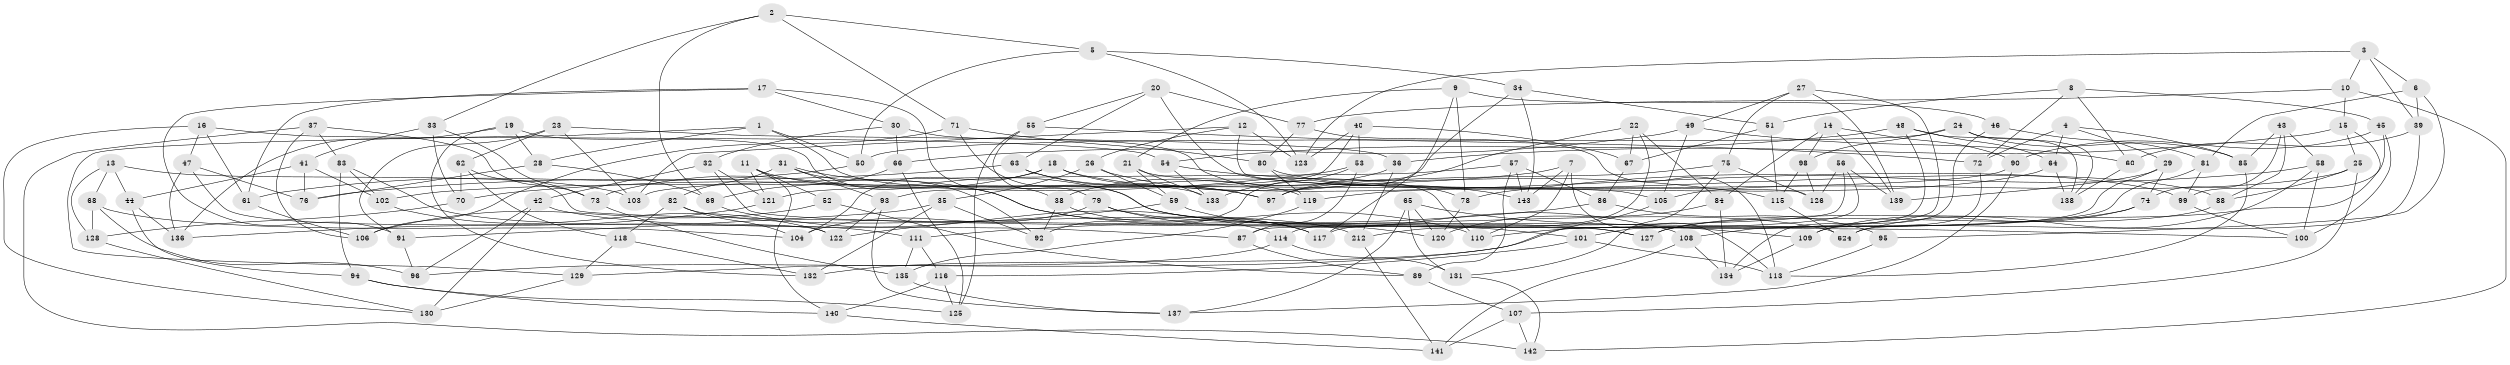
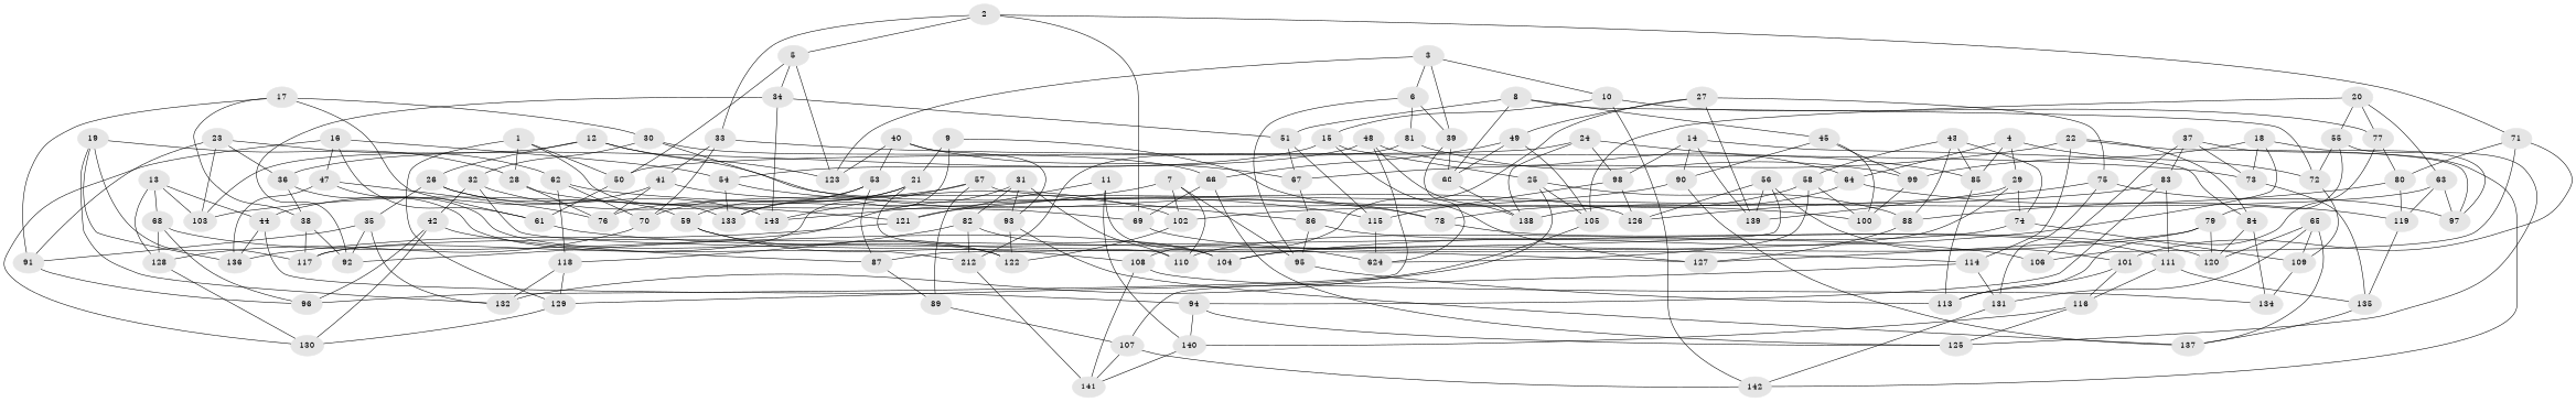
  graph {
    node [color=gray90 style=filled]
    1
    28
    50
    129
    133
    69
    76
    61
    130
    2
    5
    33
    71
    123
    34
    73
    41
    70
    114
    106
    101
    80
    3
    6
    10
    39
    81
    95
    15
    77
    142
    60
    n33 [label=624]
    4
    29
    64
    72
    85
    117
    139
    74
    138
    119
    109
    113
    143
    51
    92
    99
    n50 [label=212]
    7
    102
    110
    122
    8
    45
    90
    100
    67
    115
    9
    21
-   46
    78
    59
    134
    120
    25
    36
    127
    11
-   52
    121
    140
    89
    136
    141
    12
    26
    103
    126
    35
    13
    44
    68
    128
    94
    104
    96
    14
    84
    98
    137
    105
    88
    107
    38
    16
    47
    54
    17
    30
    91
    32
    66
    18
    97
    135
    19
    132
    20
    55
    63
    79
    125
    108
    22
    86
    131
    23
    62
    118
    24
    27
    49
    75
    42
    31
    82
    93
    87
    37
    83
    111
    40
    53
    43
    58
    48
    56
    116
    57
    65
    1 -- 28
    1 -- 50
    1 -- 129
    1 -- 133
    28 -- 69
    28 -- 76
    50 -- 61
    129 -- 130
    69 -- 114
    61 -- 106
    2 -- 69
    2 -- 5
    2 -- 33
    2 -- 71
    5 -- 50
    5 -- 123
    5 -- 34
    33 -- 73
    33 -- 41
    33 -- 70
    71 -- 106
    71 -- 101
    71 -- 80
    34 -- 143
    34 -- 51
    34 -- 92
    73 -- 135
    41 -- 76
    41 -- 102
    41 -- 44
    70 -- 128
    114 -- 129
    114 -- 131
    101 -- 113
    101 -- 116
    80 -- 119
    80 -- 88
    3 -- 123
    3 -- 6
    3 -- 10
    3 -- 39
    6 -- 39
    6 -- 81
    6 -- 95
    10 -- 15
    10 -- 77
    10 -- 142
    39 -- 60
    39 -- n33
    81 -- 99
    81 -- n50
    95 -- 113
    15 -- 25
    15 -- 36
    15 -- 127
    77 -- 80
    77 -- 113
    60 -- 138
    4 -- 29
    4 -- 64
    4 -- 72
    4 -- 85
    29 -- 117
    29 -- 139
    29 -- 74
    64 -- 138
    64 -- 119
    72 -- 109
    85 -- 113
    74 -- 109
    74 -- 110
    119 -- 135
    109 -- 134
    51 -- 67
    51 -- 115
    99 -- 100
    n50 -- 141
-   7 -- 113
+   7 -- 95
    7 -- 143
    7 -- 102
    7 -- 110
    102 -- 122
    8 -- 60
    8 -- 72
    8 -- 51
    8 -- 45
    45 -- 99
    45 -- 90
    45 -- 100
    90 -- 121
    90 -- 137
    67 -- 86
    115 -- n33
    9 -- 117
    9 -- 21
-   9 -- 46
    9 -- 78
    21 -- 133
    21 -- 110
    21 -- 59
-   46 -- 81
-   46 -- 134
    78 -- 120
    59 -- 122
    59 -- 108
    25 -- 105
    25 -- 88
    25 -- 107
    36 -- n50
    36 -- 38
    11 -- n33
-   11 -- 52
    11 -- 121
    11 -- 140
-   52 -- 106
-   52 -- 89
    121 -- 136
    140 -- 141
    89 -- 107
    12 -- 123
    12 -- 26
    12 -- 103
    12 -- 126
    26 -- 143
    26 -- 59
    26 -- 35
    35 -- 92
    35 -- 91
    35 -- 132
    13 -- 103
    13 -- 44
    13 -- 68
    13 -- 128
    44 -- 136
    44 -- 94
    68 -- 128
    68 -- 104
    68 -- 96
    128 -- 130
    94 -- 140
    94 -- 125
    14 -- 139
    14 -- 90
    14 -- 84
    14 -- 98
    84 -- 134
    84 -- 120
    98 -- 115
    98 -- 126
    105 -- 132
    88 -- 127
    107 -- 142
    107 -- 141
    38 -- 117
    38 -- 92
    16 -- 61
    16 -- 130
    16 -- 47
    16 -- 54
    47 -- 76
    47 -- 122
    47 -- 136
    54 -- 133
    54 -- 115
    17 -- 61
    17 -- 38
    17 -- 30
    17 -- 91
    30 -- 78
    30 -- 32
    30 -- 66
    91 -- 96
    32 -- 127
    32 -- 121
    32 -- 42
    66 -- 69
    66 -- 125
    18 -- 73
    18 -- 99
    18 -- 104
    18 -- 97
    135 -- 137
    19 -- 28
    19 -- 117
    19 -- 136
    19 -- 132
    20 -- 77
    20 -- 105
    20 -- 55
    20 -- 63
    55 -- 72
    55 -- 79
    55 -- 125
    63 -- 76
    63 -- 119
    63 -- 97
    79 -- 120
    79 -- 127
    79 -- 104
    108 -- 134
    108 -- 141
    22 -- 114
    22 -- 67
    22 -- 84
    22 -- 97
    86 -- 95
    86 -- 111
    131 -- 142
    23 -- 36
    23 -- 103
    23 -- 91
    23 -- 62
    62 -- 70
    62 -- 100
    62 -- 118
    118 -- 129
    118 -- 132
    24 -- 50
    24 -- 85
    24 -- 138
    24 -- 98
    27 -- 139
    27 -- 108
    27 -- 49
    27 -- 75
    49 -- 60
    49 -- 105
    49 -- 66
    75 -- 126
    75 -- 97
    75 -- 131
    42 -- 130
    42 -- 96
    42 -- 87
    31 -- 92
    31 -- 110
    31 -- 82
    31 -- 93
    82 -- n50
    82 -- 104
    82 -- 118
    93 -- 122
    93 -- 137
    87 -- 89
    37 -- 73
    37 -- 106
    37 -- 142
    37 -- 83
    83 -- 102
    83 -- 94
    83 -- 111
    111 -- 135
    111 -- 116
    40 -- 123
    40 -- 67
    40 -- 93
    40 -- 53
    53 -- 133
    53 -- 70
    53 -- 87
    43 -- 85
    43 -- 74
    43 -- 88
    43 -- 58
    58 -- n33
    58 -- 100
    58 -- 78
    48 -- 64
    48 -- 138
    48 -- 96
    48 -- 54
    56 -- 101
    56 -- 139
    56 -- 126
    56 -- 87
    116 -- 140
    116 -- 125
    57 -- 143
    57 -- 89
    57 -- 103
    57 -- 86
    65 -- 109
    65 -- 120
    65 -- 137
    65 -- 131
  }
